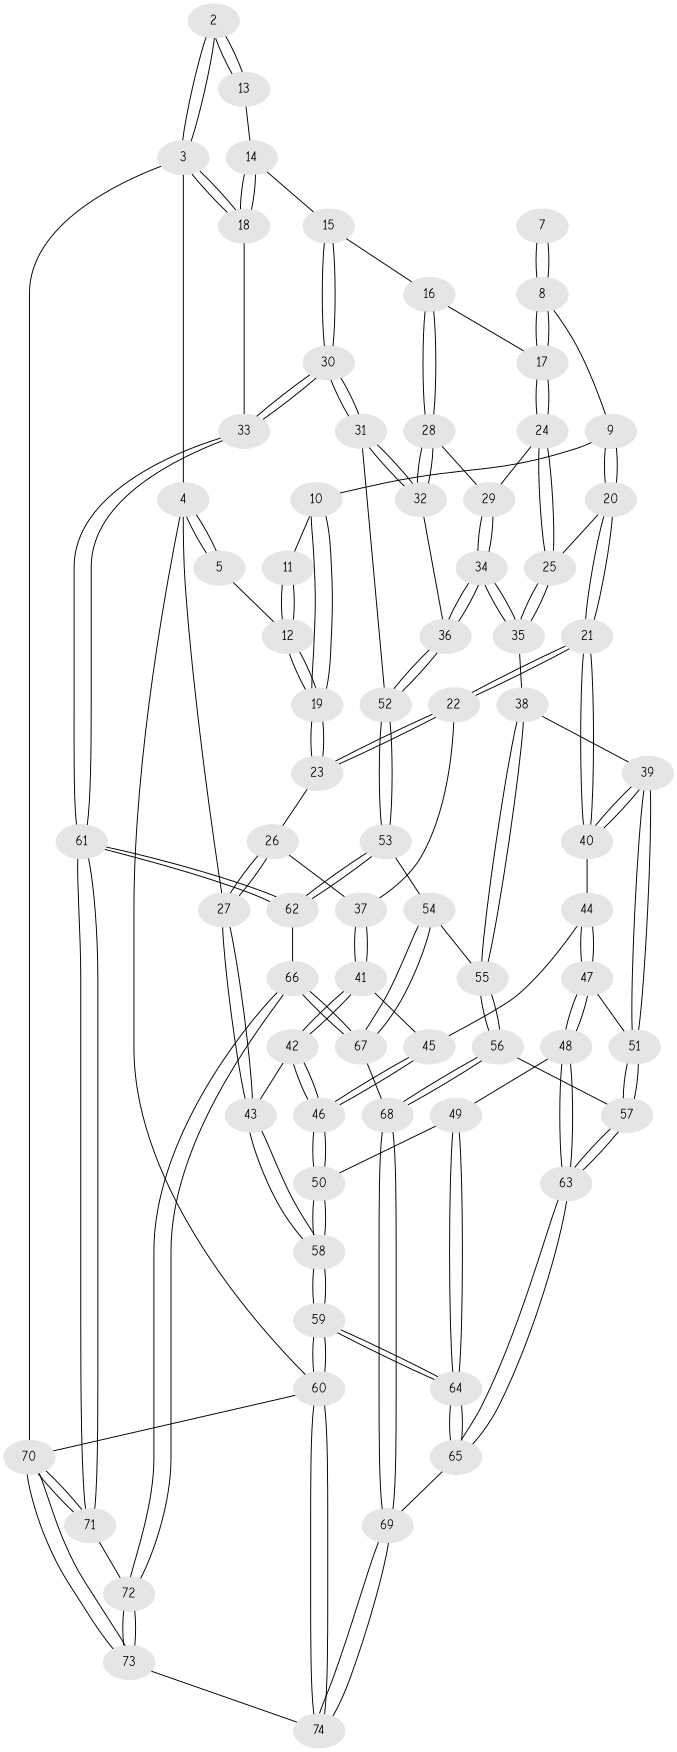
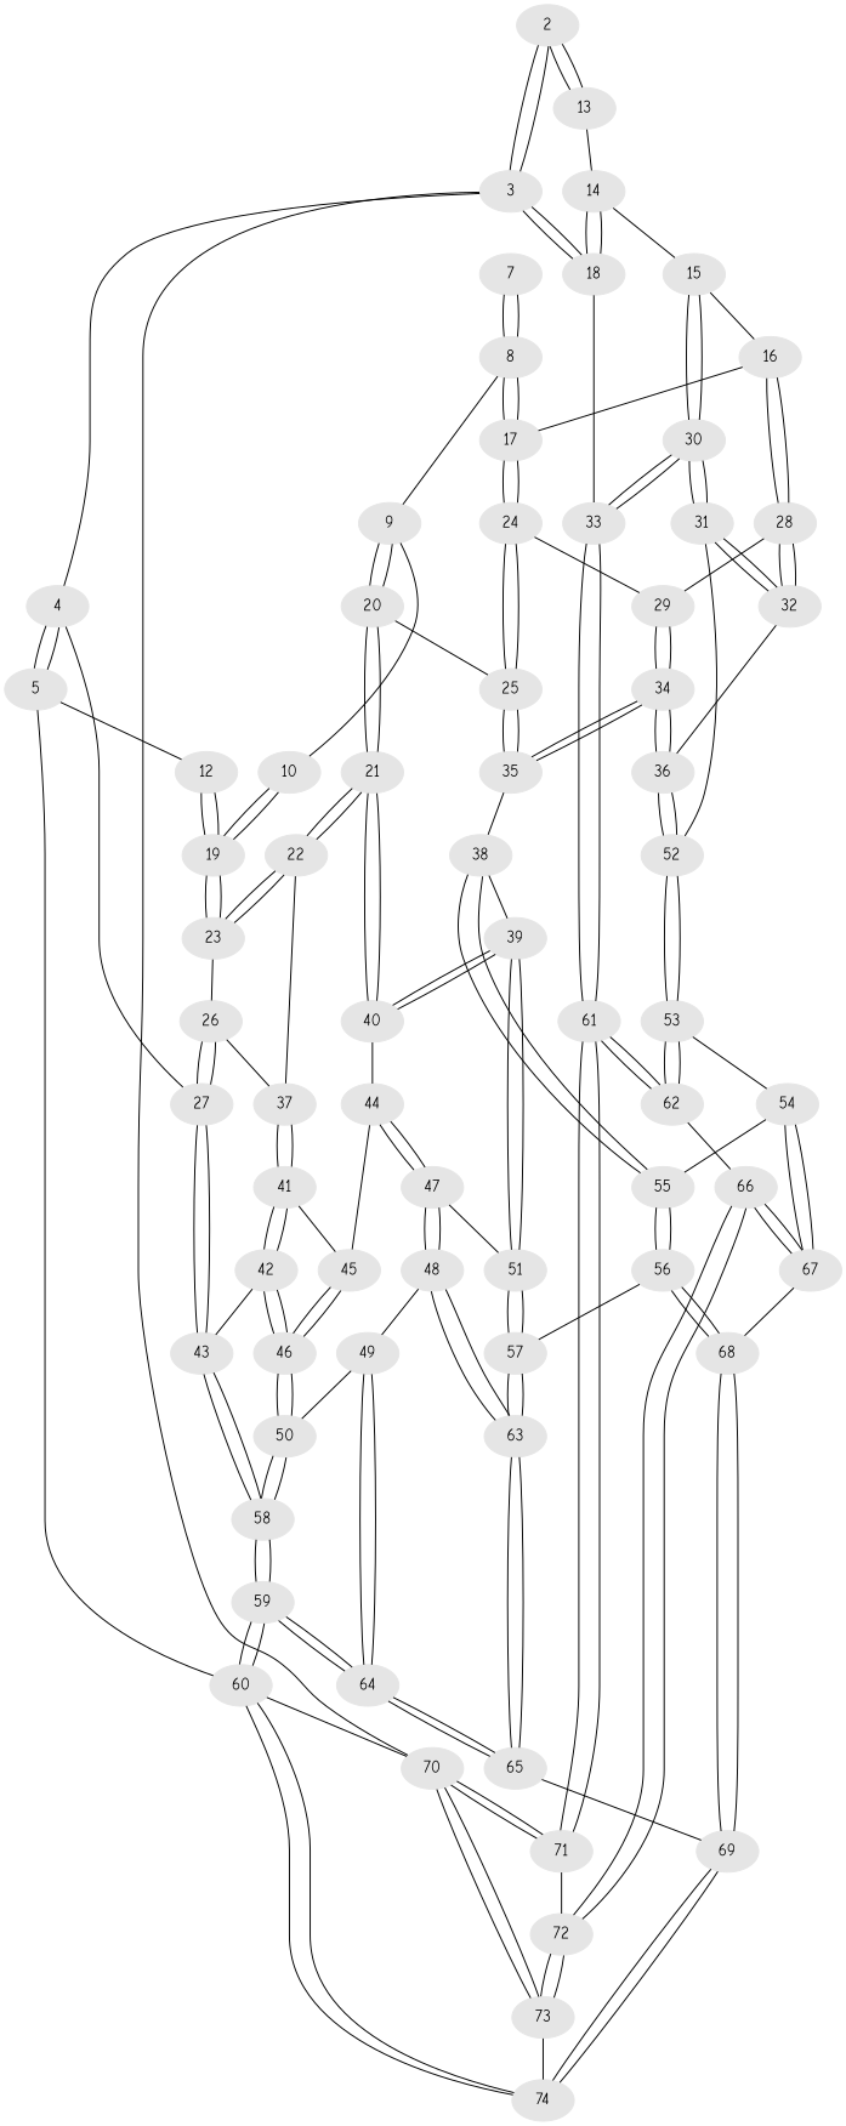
  graph {
    fontname="Comic Neue"
    node [color=gray90 fontname="Comic Neue" style=filled]
    edge [fontname="Comic Neue"]
    2
    3
    13
    7
    8
    4
    18
    70
    14
    5
    27
    60
    33
    71
    73
    12
    43
    74
    19
-   11
    9
    17
    10
    20
    24
    21
    25
    23
    15
    16
    30
    28
    31
    29
    32
    61
    26
    22
    40
    35
    37
    44
    41
    34
    38
    58
    36
    52
    53
    62
    39
    55
    42
    45
    51
    56
    57
    47
    46
    50
    59
    48
    49
    63
    64
    65
    54
    67
    66
    68
    69
    72
    2 -- 3
    2 -- 3
    2 -- 13
    2 -- 13
    3 -- 4
    3 -- 18
    3 -- 18
    3 -- 70
    13 -- 14
    7 -- 8
    7 -- 8
    8 -- 9
    8 -- 17
    8 -- 17
    4 -- 5
    4 -- 5
    4 -- 27
-   4 -- 60
+   5 -- 60
    18 -- 33
    70 -- 71
    70 -- 71
    70 -- 73
    70 -- 73
    14 -- 18
    14 -- 18
    14 -- 15
    5 -- 12
    27 -- 43
    27 -- 43
    60 -- 70
    60 -- 74
    60 -- 74
    33 -- 61
    33 -- 61
    71 -- 72
    73 -- 74
    12 -- 19
    12 -- 19
    43 -- 58
    43 -- 58
    19 -- 23
    19 -- 23
-   11 -- 12
-   11 -- 12
    9 -- 10
    9 -- 20
    9 -- 20
    17 -- 24
    17 -- 24
    10 -- 19
    10 -- 19
-   10 -- 11
    20 -- 21
    20 -- 21
    20 -- 25
    24 -- 25
    24 -- 25
    24 -- 29
    21 -- 22
    21 -- 22
    21 -- 40
    21 -- 40
    25 -- 35
    25 -- 35
    23 -- 26
    15 -- 16
    15 -- 30
    15 -- 30
    16 -- 17
    16 -- 28
    16 -- 28
    30 -- 33
    30 -- 33
    30 -- 31
    30 -- 31
    28 -- 29
    28 -- 32
    28 -- 32
    31 -- 32
    31 -- 32
    31 -- 52
    29 -- 34
    29 -- 34
    32 -- 36
    61 -- 71
    61 -- 71
    61 -- 62
    61 -- 62
    26 -- 27
    26 -- 27
    26 -- 37
    22 -- 23
    22 -- 23
    22 -- 37
    40 -- 44
    35 -- 38
    37 -- 41
    37 -- 41
    44 -- 45
    44 -- 47
    44 -- 47
    41 -- 42
    41 -- 42
    41 -- 45
    34 -- 35
    34 -- 35
    34 -- 36
    34 -- 36
    38 -- 39
    38 -- 55
    38 -- 55
    58 -- 59
    58 -- 59
    36 -- 52
    36 -- 52
    52 -- 53
    52 -- 53
    53 -- 62
    53 -- 62
    53 -- 54
    62 -- 66
    39 -- 40
    39 -- 40
    39 -- 51
    39 -- 51
    55 -- 56
    55 -- 56
    42 -- 43
    42 -- 46
    42 -- 46
    45 -- 46
    45 -- 46
    51 -- 57
    51 -- 57
    56 -- 57
    56 -- 68
    56 -- 68
    57 -- 63
    57 -- 63
    47 -- 51
    47 -- 48
    47 -- 48
    46 -- 50
    46 -- 50
    50 -- 58
    50 -- 58
    59 -- 60
    59 -- 60
    59 -- 64
    59 -- 64
    48 -- 49
    48 -- 63
    48 -- 63
    49 -- 50
    49 -- 64
    49 -- 64
    63 -- 65
    63 -- 65
    64 -- 65
    64 -- 65
    65 -- 69
    54 -- 55
    54 -- 67
    54 -- 67
    67 -- 68
    66 -- 67
    66 -- 67
    66 -- 72
    66 -- 72
    68 -- 69
    68 -- 69
    69 -- 74
    69 -- 74
    72 -- 73
    72 -- 73
  }
